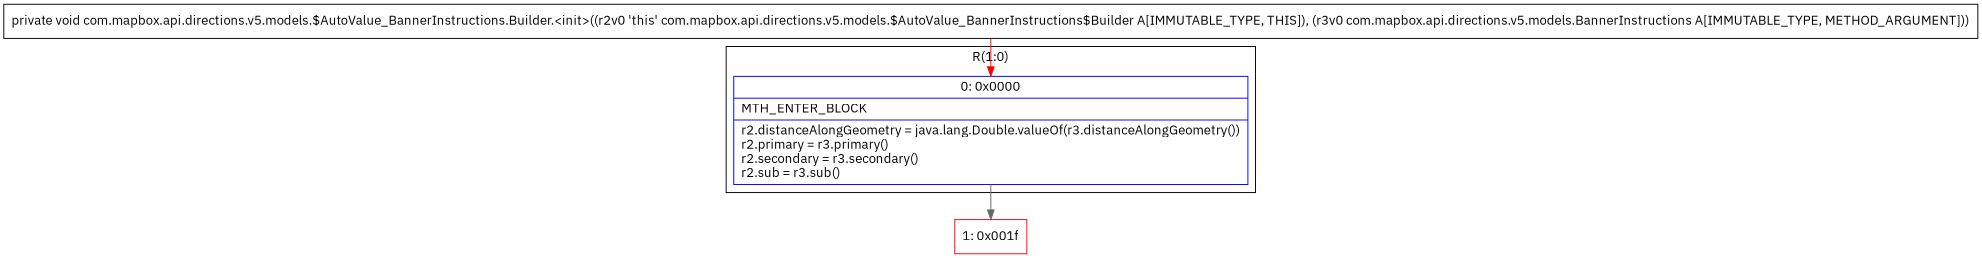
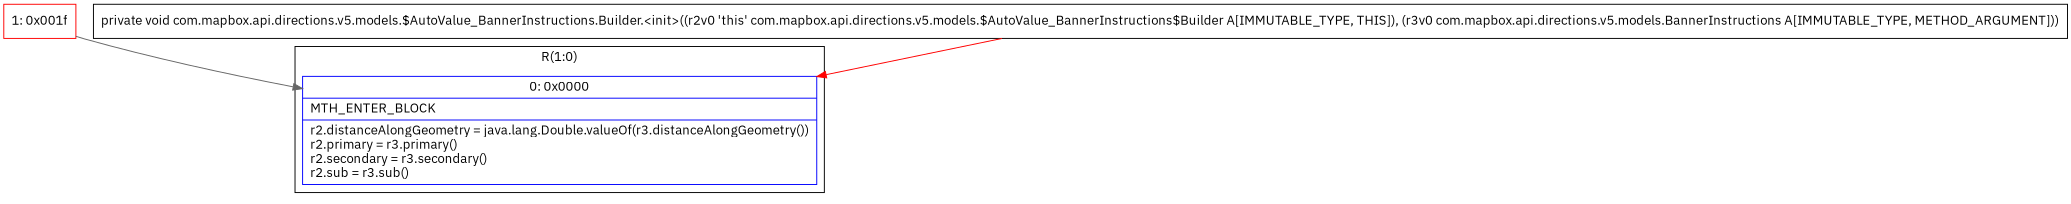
  digraph {
    fontname="IBM Plex Sans"
    node [shape=record fontname="IBM Plex Sans"]
    edge [fontname="IBM Plex Sans"]
    n1 [color=blue label="{0\:\ 0x0000|MTH_ENTER_BLOCK\l|r2.distanceAlongGeometry = java.lang.Double.valueOf(r3.distanceAlongGeometry())\lr2.primary = r3.primary()\lr2.secondary = r3.secondary()\lr2.sub = r3.sub()\l}"]
    n2 [color=red label="{1\:\ 0x001f}"]
    n3 [label="{private void com.mapbox.api.directions.v5.models.$AutoValue_BannerInstructions.Builder.\<init\>((r2v0 'this' com.mapbox.api.directions.v5.models.$AutoValue_BannerInstructions$Builder A[IMMUTABLE_TYPE, THIS]), (r3v0 com.mapbox.api.directions.v5.models.BannerInstructions A[IMMUTABLE_TYPE, METHOD_ARGUMENT])) }"]
    subgraph cluster_1 {
      label="R(1:0)"
      n1
    }
-   n1 -> n2 [color=gray40]
+   n2 -> n1 [color=gray40]
    n3 -> n1 [color=red]
  }
